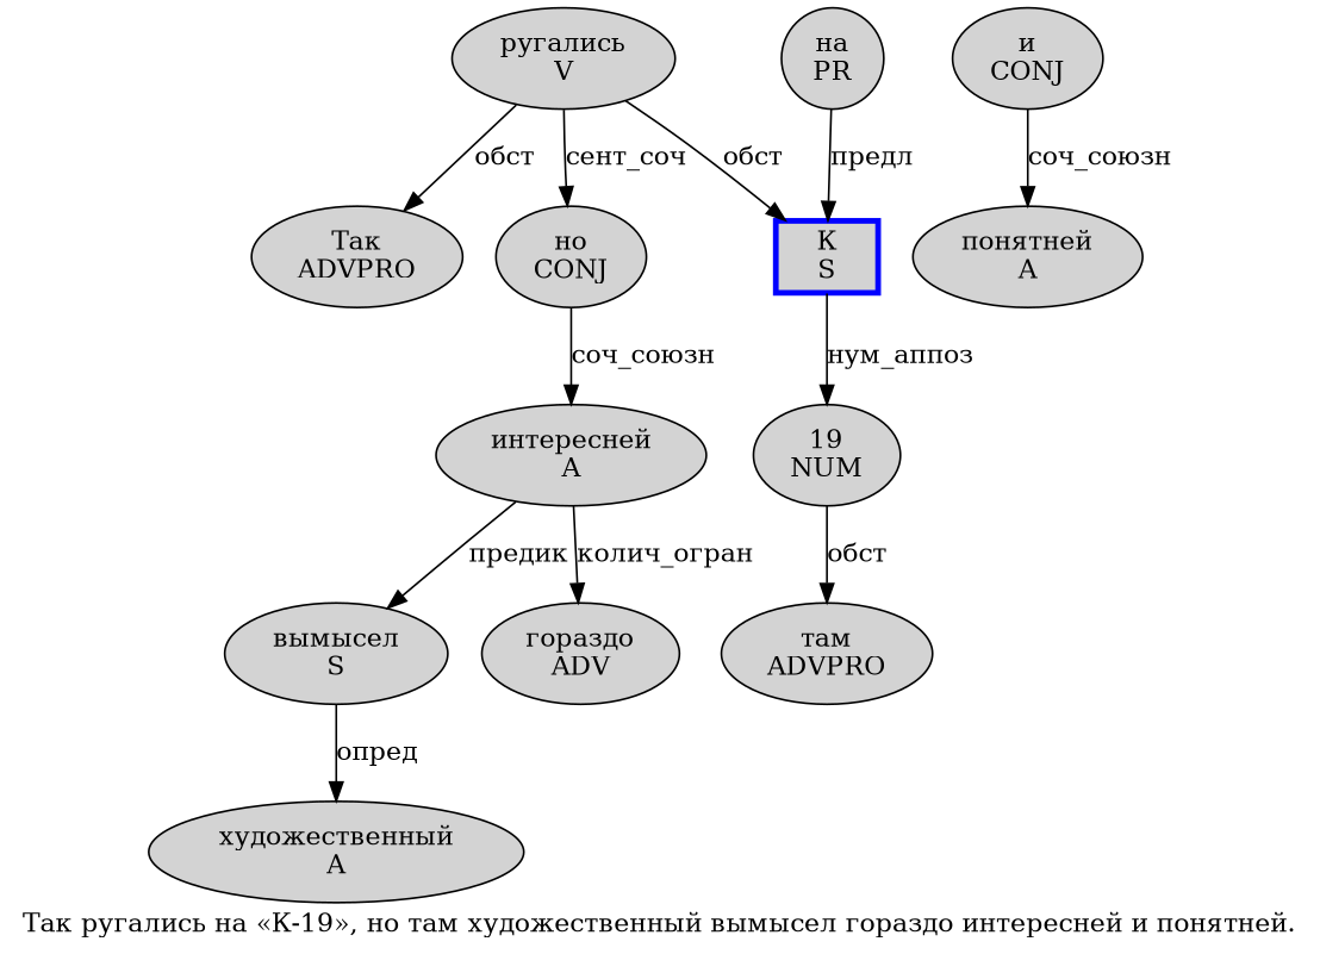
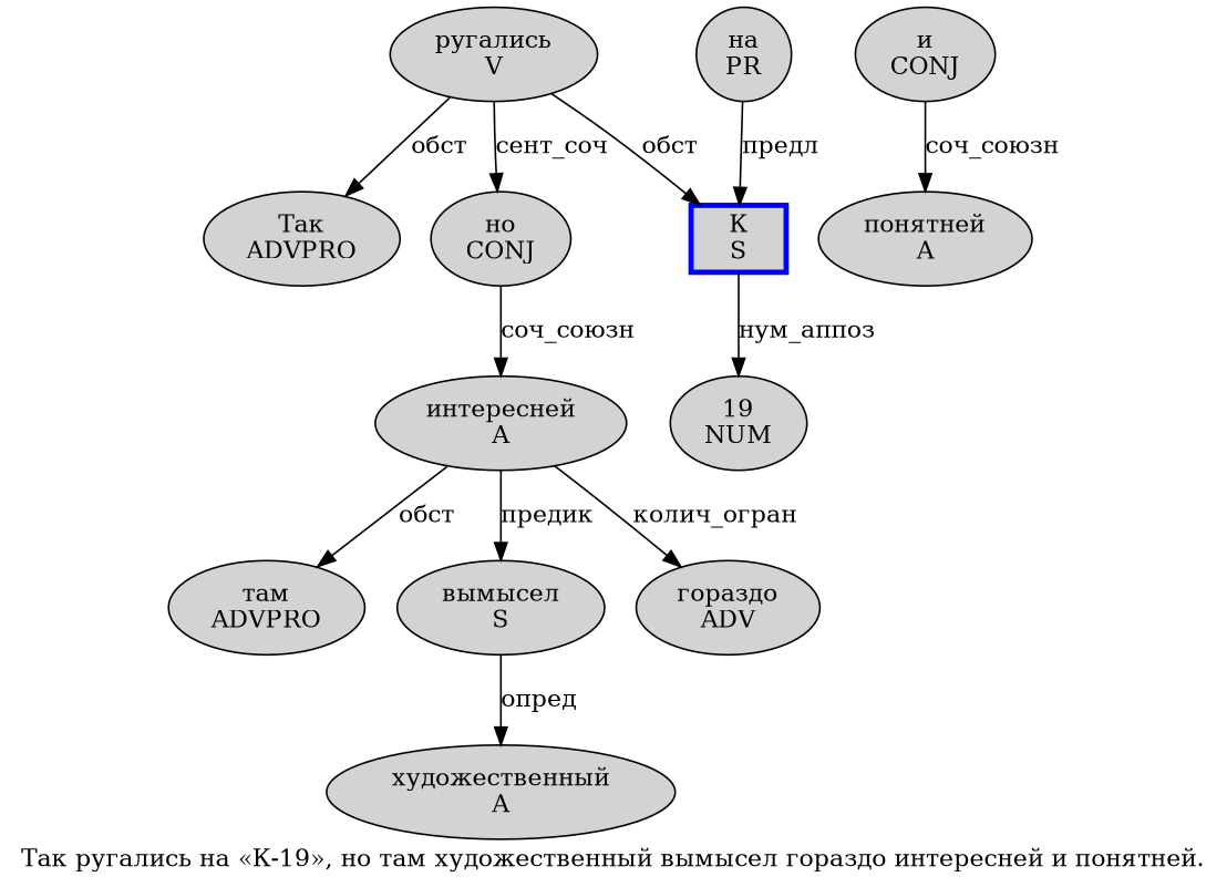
  digraph {
    label="Так ругались на «К-19», но там художественный вымысел гораздо интересней и понятней."
    node [fillcolor=lightgray penwidth=1 shape=ellipse style=filled]
    n1 [label="Так\nADVPRO"]
    n2 [label="ругались\nV"]
    n3 [label="но\nCONJ"]
    n4 [color=blue label="К\nS" penwidth=3 shape=box]
    n5 [label="на\nPR"]
    n6 [label="интересней\nA"]
    n7 [label="19\nNUM"]
    n8 [label="там\nADVPRO"]
    n9 [label="вымысел\nS"]
    n10 [label="гораздо\nADV"]
    n11 [label="художественный\nA"]
    n12 [label="и\nCONJ"]
    n13 [label="понятней\nA"]
    n2 -> n1 [label="обст"]
    n2 -> n3 [label="сент_соч"]
    n2 -> n4 [label="обст"]
    n3 -> n6 [label="соч_союзн"]
    n4 -> n7 [label="нум_аппоз"]
    n5 -> n4 [label="предл"]
-   n7 -> n8 [label="обст"]
+   n6 -> n8 [label="обст"]
    n6 -> n9 [label="предик"]
    n6 -> n10 [label="колич_огран"]
    n9 -> n11 [label="опред"]
    n12 -> n13 [label="соч_союзн"]
  }
